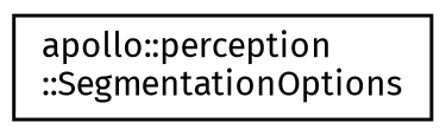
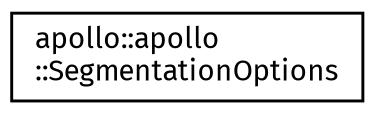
  digraph {
    rankdir=LR
    fontname="Fira Sans"
-   n1 [color=black fillcolor=white fontname="Fira Sans" fontsize=10 height=0.2 label="apollo::perception\l::SegmentationOptions" shape=record style=filled width=0.4]
+   n1 [color=black fillcolor=white fontname="Fira Sans" fontsize=10 height=0.2 label="apollo::apollo\l::SegmentationOptions" shape=record style=filled width=0.4]
  }
